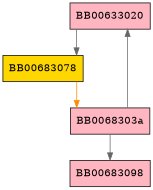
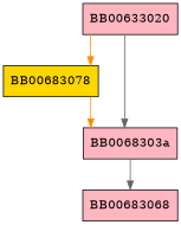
  digraph {
    splines=ortho
    node [fillcolor=lightpink shape=box style=filled]
    edge [color=darkorange]
    n1 [label=BB00633020]
    BB00683078 [fillcolor=gold]
    BB0068303a
-   BB00683068 [label=BB00683098]
-   n1 -> BB00683078 [color=gray40]
-   BB0068303a -> n1 [color=gray40]
+   BB00683068
+   n1 -> BB00683078
+   n1 -> BB0068303a [color=gray40]
    BB00683078 -> BB0068303a
    BB0068303a -> BB00683068 [color=gray40]
  }
